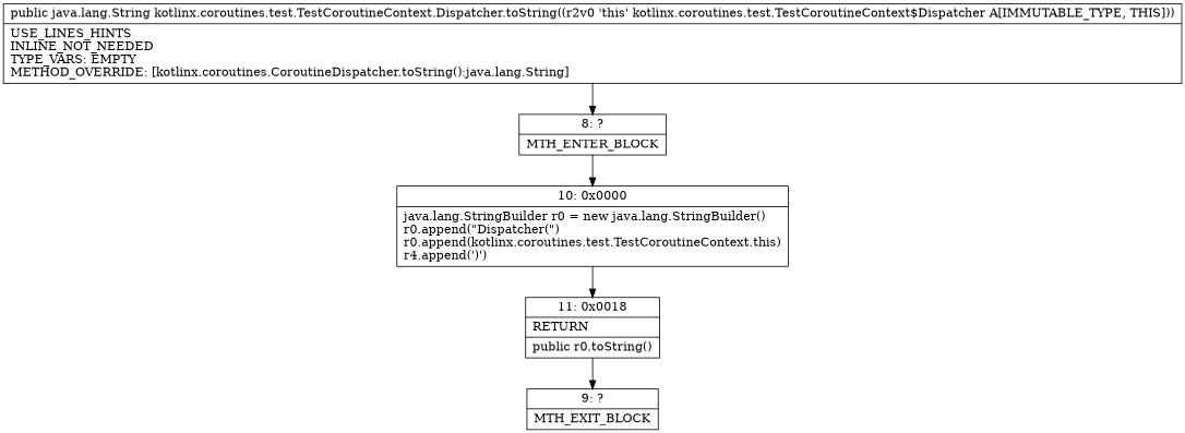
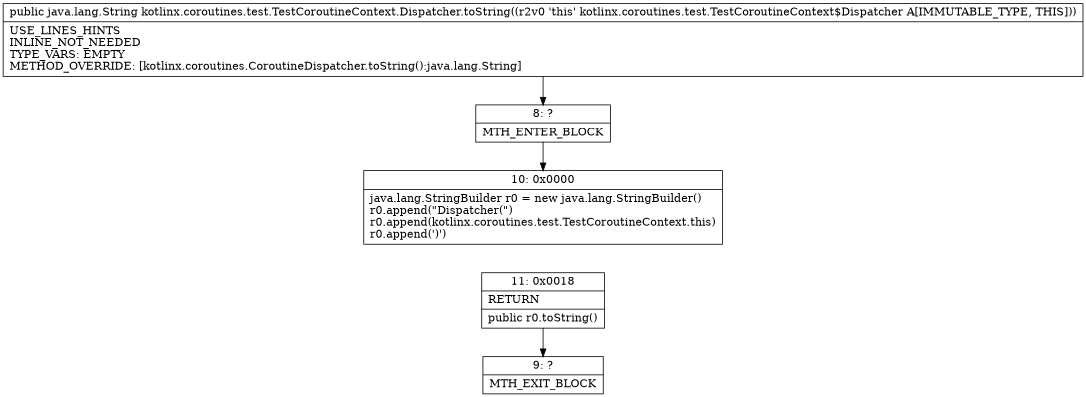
  digraph {
    node [shape=record]
    n1 [label="{8\:\ ?|MTH_ENTER_BLOCK\l}"]
-   n2 [label="{10\:\ 0x0000|java.lang.StringBuilder r0 = new java.lang.StringBuilder()\lr0.append(\"Dispatcher(\")\lr0.append(kotlinx.coroutines.test.TestCoroutineContext.this)\lr4.append(')')\l}"]
+   n2 [label="{10\:\ 0x0000|java.lang.StringBuilder r0 = new java.lang.StringBuilder()\lr0.append(\"Dispatcher(\")\lr0.append(kotlinx.coroutines.test.TestCoroutineContext.this)\lr0.append(')')\l}"]
    n3 [label="{11\:\ 0x0018|RETURN\l|public r0.toString()\l}"]
    n4 [label="{9\:\ ?|MTH_EXIT_BLOCK\l}"]
    n5 [label="{public java.lang.String kotlinx.coroutines.test.TestCoroutineContext.Dispatcher.toString((r2v0 'this' kotlinx.coroutines.test.TestCoroutineContext$Dispatcher A[IMMUTABLE_TYPE, THIS]))  | USE_LINES_HINTS\lINLINE_NOT_NEEDED\lTYPE_VARS: EMPTY\lMETHOD_OVERRIDE: [kotlinx.coroutines.CoroutineDispatcher.toString():java.lang.String]\l}"]
    n1 -> n2
-   n2 -> n3
    n3 -> n4
    n5 -> n1
  }
